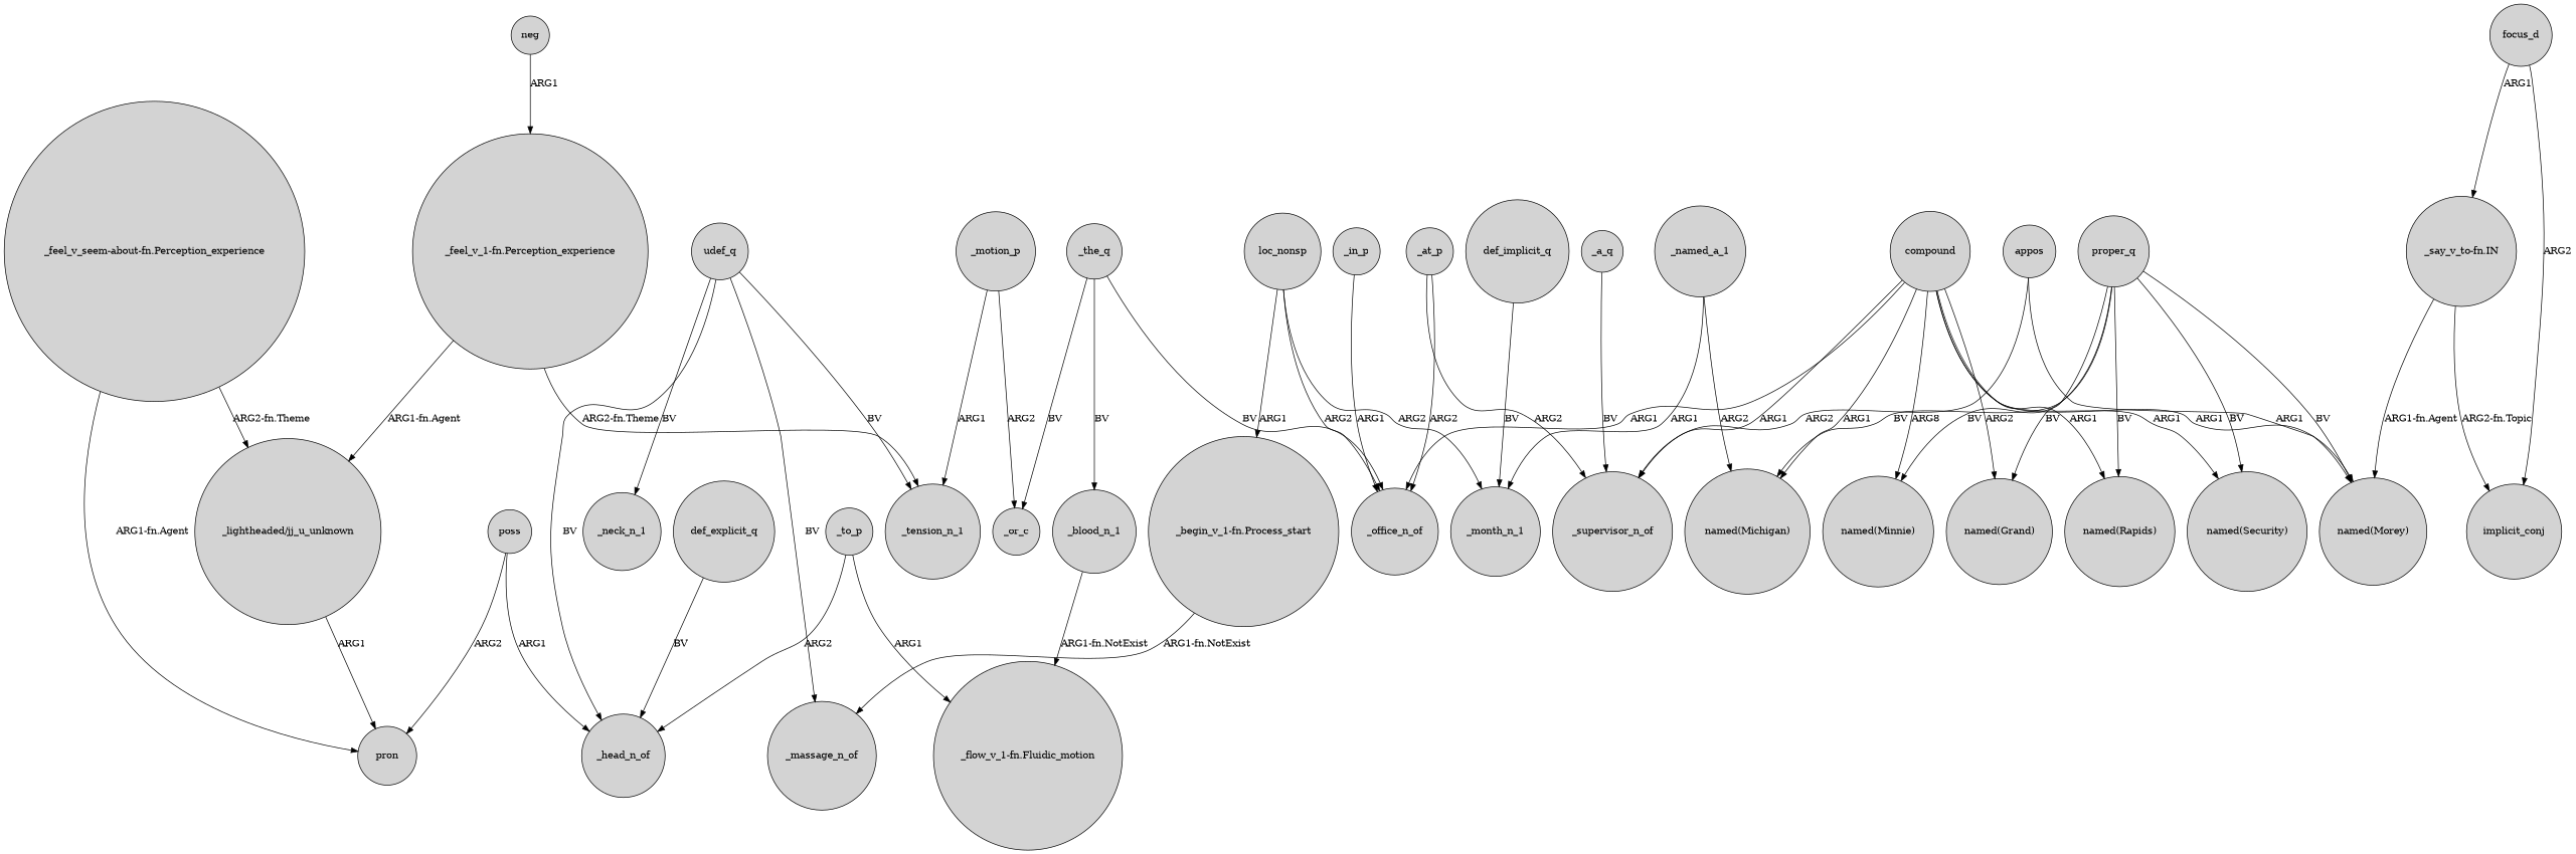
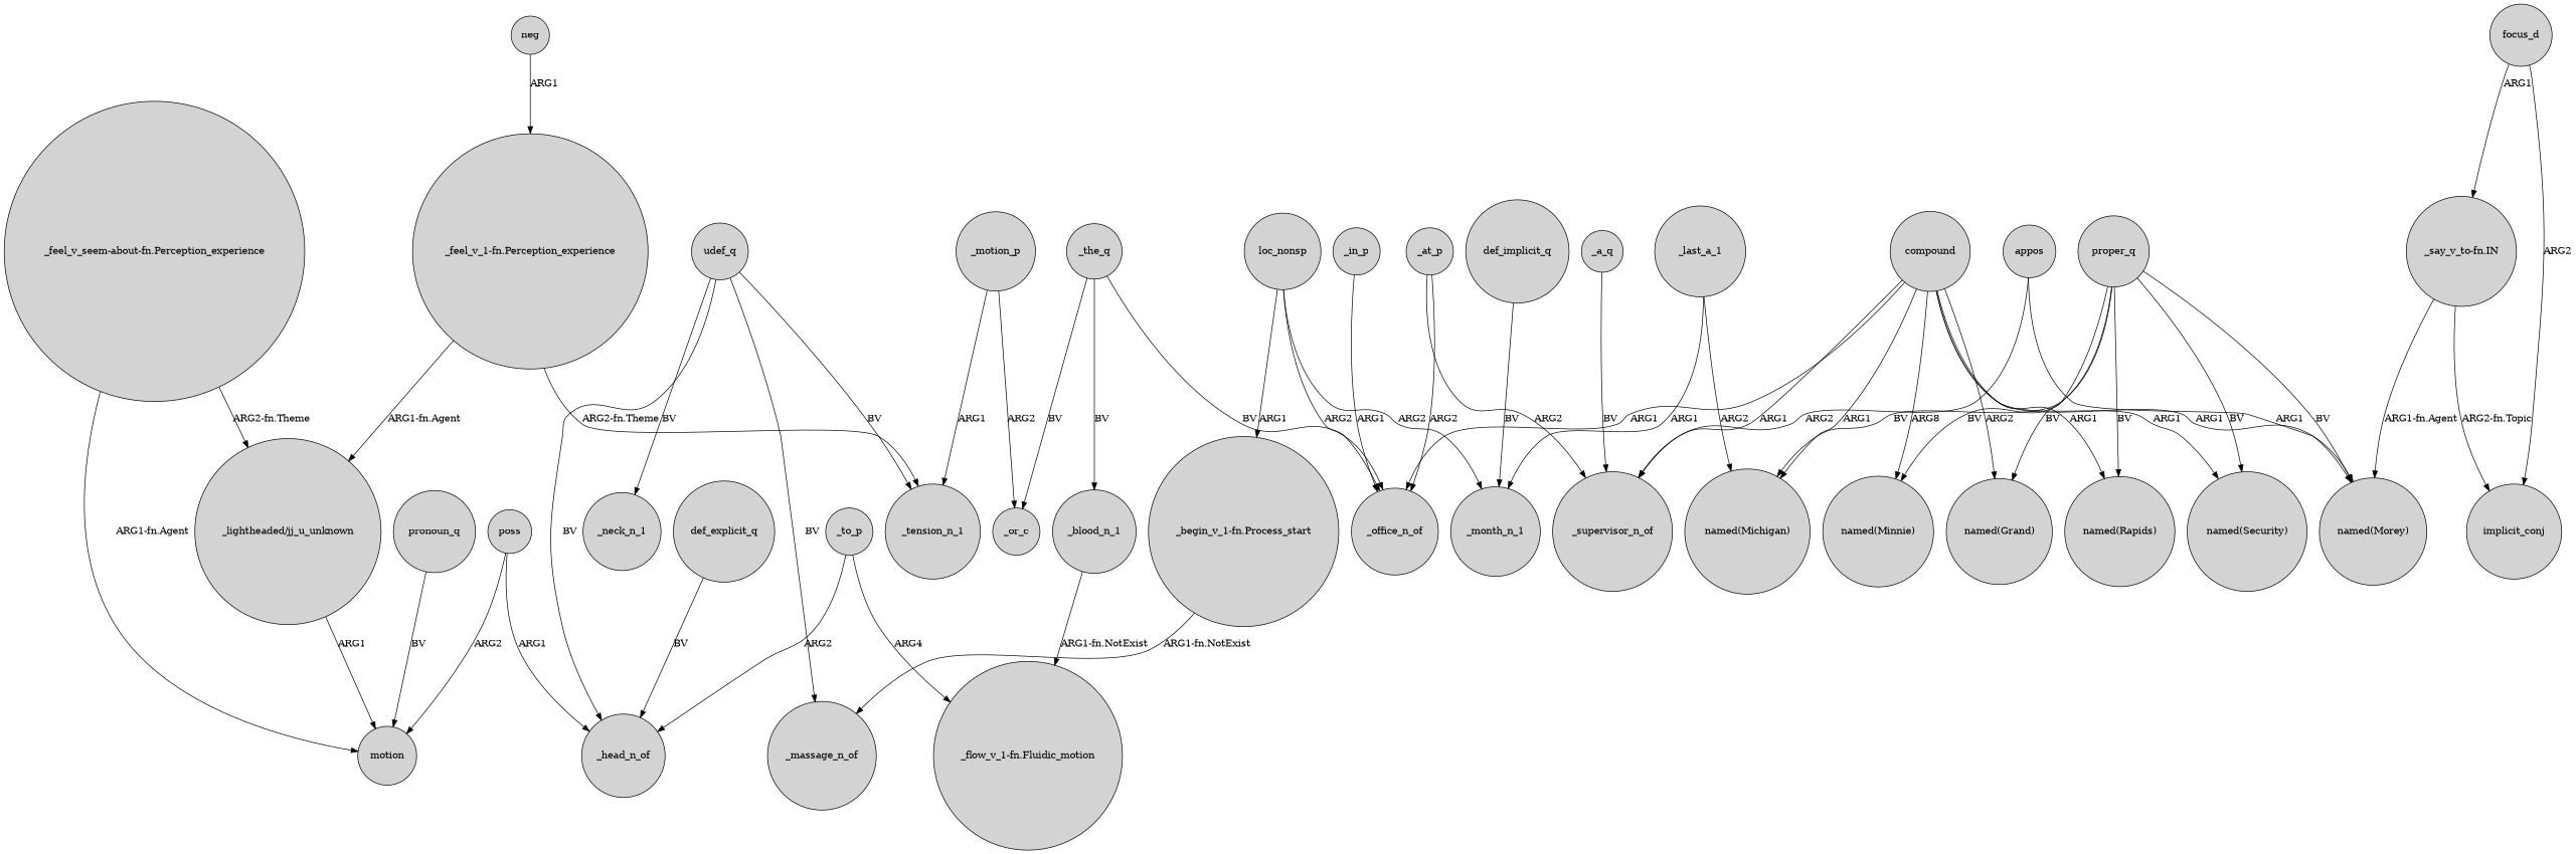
  digraph {
    node [shape=circle style=filled]
    udef_q
    _neck_n_1
    _head_n_of
    _massage_n_of
    _tension_n_1
    _the_q
    _or_c
    _office_n_of
    _blood_n_1
    "_flow_v_1-fn.Fluidic_motion"
    "_feel_v_seem-about-fn.Perception_experience"
    "_lightheaded/jj_u_unknown"
-   pron
+   pron [label=motion]
    loc_nonsp
    "_begin_v_1-fn.Process_start"
    _month_n_1
    appos
    "named(Morey)"
    _supervisor_n_of
    poss
    _a_q
    compound
    "named(Security)"
    "named(Grand)"
    "named(Minnie)"
    "named(Rapids)"
    "named(Michigan)"
    proper_q
    focus_d
    implicit_conj
    "_say_v_to-fn.IN"
    def_explicit_q
    _in_p
    _to_p
    n35 [label=_motion_p]
    _at_p
+   pronoun_q
    "_feel_v_1-fn.Perception_experience"
    def_implicit_q
-   _last_a_1 [label=_named_a_1]
+   _last_a_1
    neg
    udef_q -> _neck_n_1 [label=BV]
    udef_q -> _head_n_of [label=BV]
    udef_q -> _massage_n_of [label=BV]
    udef_q -> _tension_n_1 [label=BV]
    _the_q -> _or_c [label=BV]
    _the_q -> _office_n_of [label=BV]
    _the_q -> _blood_n_1 [label=BV]
    _blood_n_1 -> "_flow_v_1-fn.Fluidic_motion" [label="ARG1-fn.NotExist"]
    "_feel_v_seem-about-fn.Perception_experience" -> "_lightheaded/jj_u_unknown" [label="ARG2-fn.Theme"]
    "_feel_v_seem-about-fn.Perception_experience" -> pron [label="ARG1-fn.Agent"]
    "_lightheaded/jj_u_unknown" -> pron [label=ARG1]
    loc_nonsp -> _office_n_of [label=ARG2]
    loc_nonsp -> "_begin_v_1-fn.Process_start" [label=ARG1]
    loc_nonsp -> _month_n_1 [label=ARG2]
    "_begin_v_1-fn.Process_start" -> _massage_n_of [label="ARG1-fn.NotExist"]
    appos -> "named(Morey)" [label=ARG1]
    appos -> _supervisor_n_of [label=ARG2]
    poss -> _head_n_of [label=ARG1]
    poss -> pron [label=ARG2]
    _a_q -> _supervisor_n_of [label=BV]
    compound -> _office_n_of [label=ARG1]
    compound -> "named(Morey)" [label=ARG1]
    compound -> _supervisor_n_of [label=ARG1]
    compound -> "named(Security)" [label=ARG1]
    compound -> "named(Grand)" [label=ARG2]
    compound -> "named(Minnie)" [label=ARG8]
    compound -> "named(Rapids)" [label=ARG1]
    compound -> "named(Michigan)" [label=ARG1]
    proper_q -> "named(Morey)" [label=BV]
    proper_q -> "named(Security)" [label=BV]
    proper_q -> "named(Grand)" [label=BV]
    proper_q -> "named(Minnie)" [label=BV]
    proper_q -> "named(Rapids)" [label=BV]
    proper_q -> "named(Michigan)" [label=BV]
    focus_d -> implicit_conj [label=ARG2]
    focus_d -> "_say_v_to-fn.IN" [label=ARG1]
    "_say_v_to-fn.IN" -> "named(Morey)" [label="ARG1-fn.Agent"]
    "_say_v_to-fn.IN" -> implicit_conj [label="ARG2-fn.Topic"]
    def_explicit_q -> _head_n_of [label=BV]
    _in_p -> _office_n_of [label=ARG1]
    _to_p -> _head_n_of [label=ARG2]
-   _to_p -> "_flow_v_1-fn.Fluidic_motion" [label=ARG1]
+   _to_p -> "_flow_v_1-fn.Fluidic_motion" [label=ARG4]
    n35 -> _tension_n_1 [label=ARG1]
    n35 -> _or_c [label=ARG2]
    _at_p -> _office_n_of [label=ARG2]
    _at_p -> _supervisor_n_of [label=ARG2]
+   pronoun_q -> pron [label=BV]
    "_feel_v_1-fn.Perception_experience" -> _tension_n_1 [label="ARG2-fn.Theme"]
    "_feel_v_1-fn.Perception_experience" -> "_lightheaded/jj_u_unknown" [label="ARG1-fn.Agent"]
    def_implicit_q -> _month_n_1 [label=BV]
    _last_a_1 -> _month_n_1 [label=ARG1]
    _last_a_1 -> "named(Michigan)" [label=ARG2]
    neg -> "_feel_v_1-fn.Perception_experience" [label=ARG1]
  }
